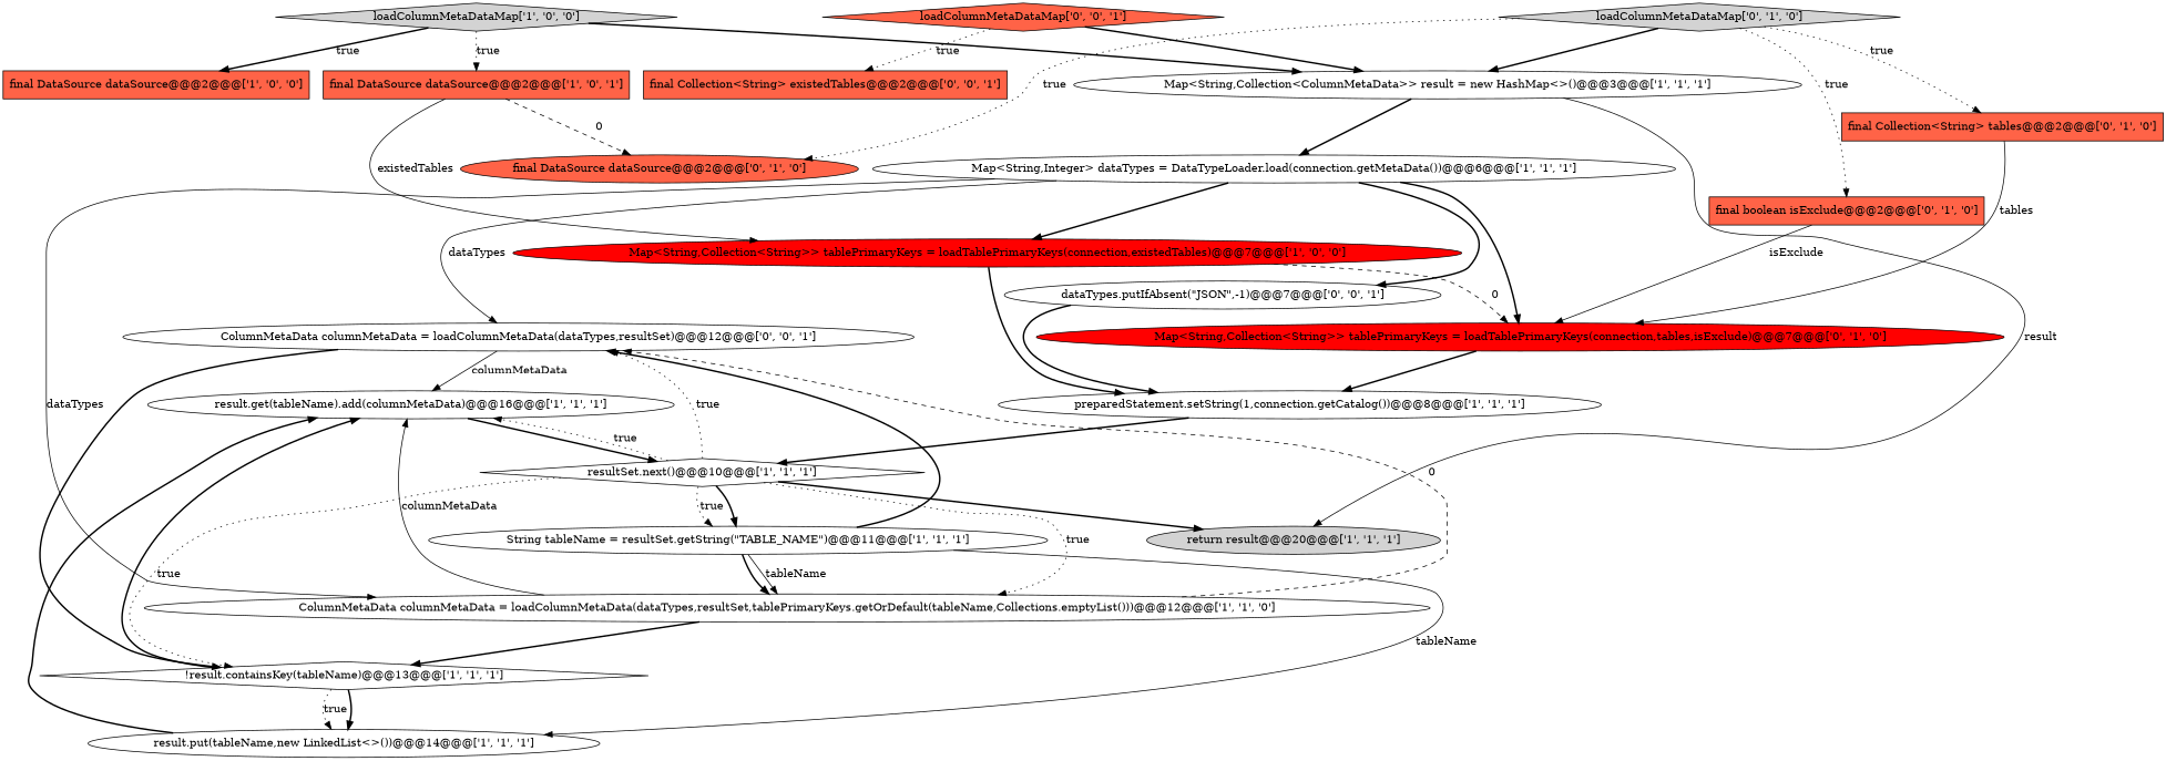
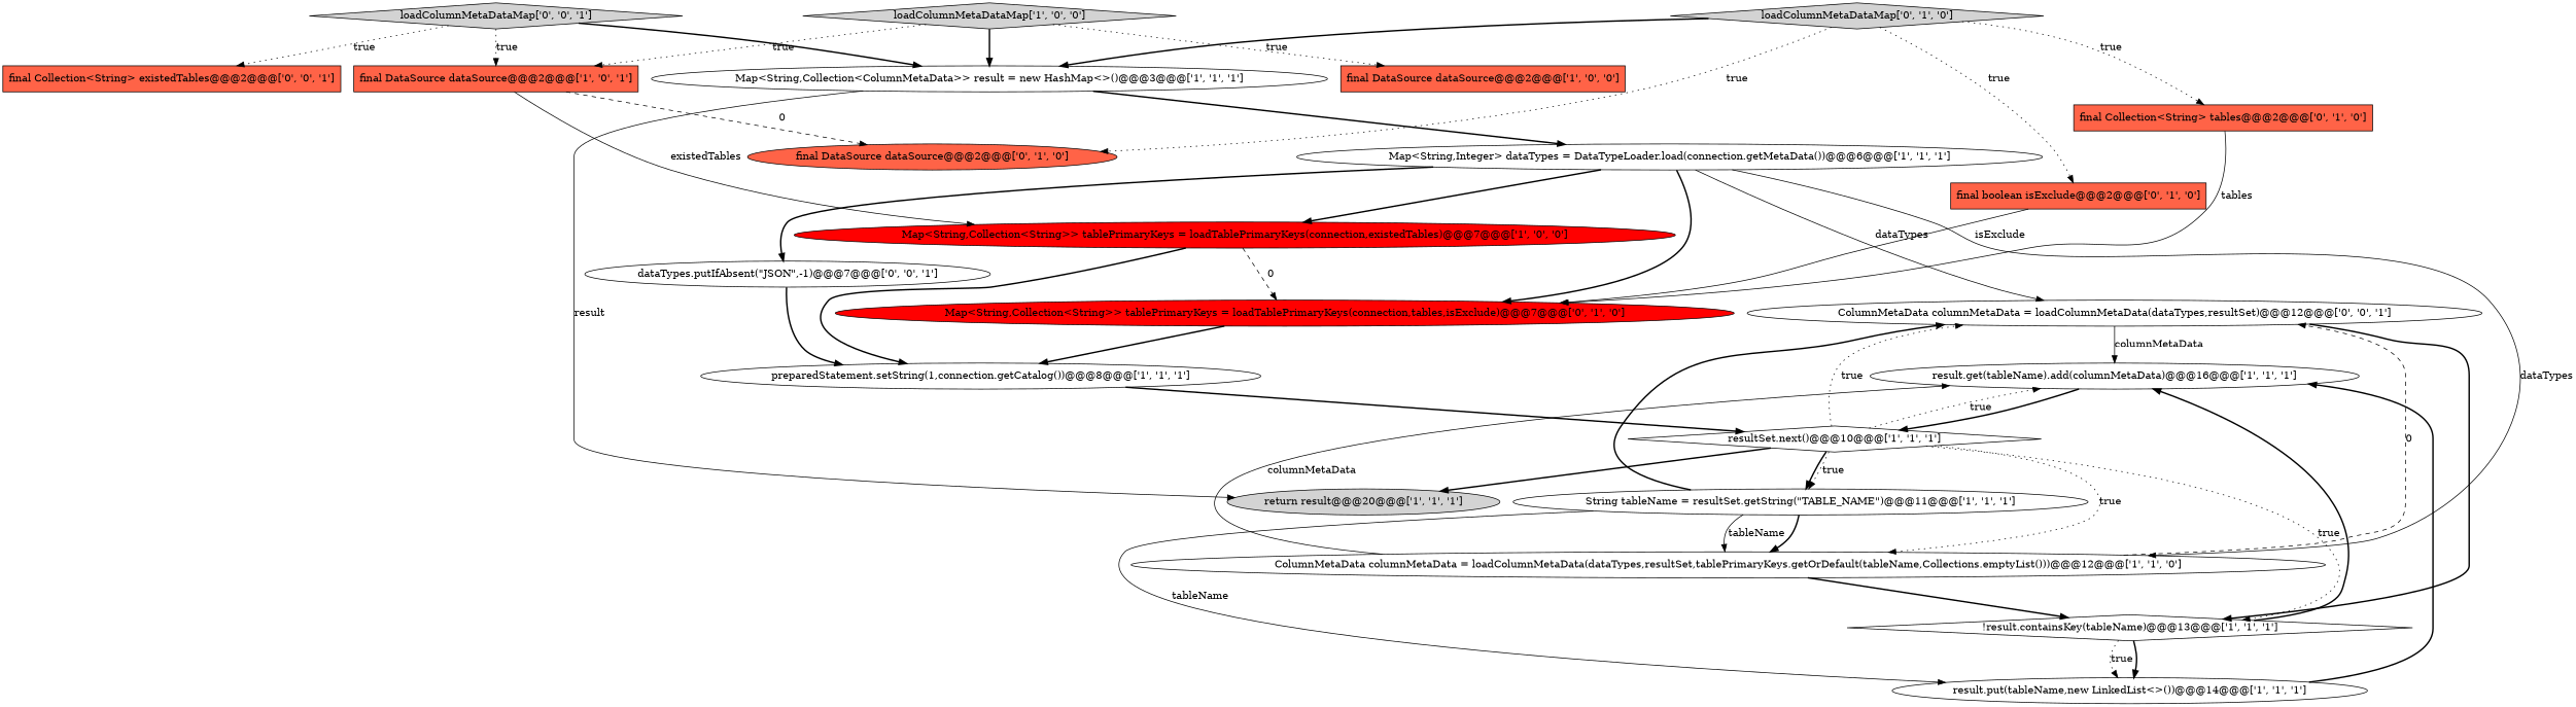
  digraph {
    node [fillcolor=white shape=ellipse style=filled]
    edge [style=bold]
    n1 [label="ColumnMetaData columnMetaData = loadColumnMetaData(dataTypes,resultSet)@@@12@@@['0', '0', '1']"]
    n2 [label="result.get(tableName).add(columnMetaData)@@@16@@@['1', '1', '1']"]
    n3 [label="!result.containsKey(tableName)@@@13@@@['1', '1', '1']" shape=diamond]
    n4 [label="resultSet.next()@@@10@@@['1', '1', '1']" shape=diamond]
    n5 [label="result.put(tableName,new LinkedList<>())@@@14@@@['1', '1', '1']"]
    n6 [label="Map<String,Collection<ColumnMetaData>> result = new HashMap<>()@@@3@@@['1', '1', '1']"]
    n7 [label="Map<String,Integer> dataTypes = DataTypeLoader.load(connection.getMetaData())@@@6@@@['1', '1', '1']"]
    n8 [fillcolor=lightgray label="return result@@@20@@@['1', '1', '1']"]
    n9 [label="ColumnMetaData columnMetaData = loadColumnMetaData(dataTypes,resultSet,tablePrimaryKeys.getOrDefault(tableName,Collections.emptyList()))@@@12@@@['1', '1', '0']"]
    n10 [fillcolor=red label="Map<String,Collection<String>> tablePrimaryKeys = loadTablePrimaryKeys(connection,tables,isExclude)@@@7@@@['0', '1', '0']"]
    n11 [fillcolor=red label="Map<String,Collection<String>> tablePrimaryKeys = loadTablePrimaryKeys(connection,existedTables)@@@7@@@['1', '0', '0']"]
    n12 [label="dataTypes.putIfAbsent(\"JSON\",-1)@@@7@@@['0', '0', '1']"]
    n13 [label="String tableName = resultSet.getString(\"TABLE_NAME\")@@@11@@@['1', '1', '1']"]
    n14 [label="preparedStatement.setString(1,connection.getCatalog())@@@8@@@['1', '1', '1']"]
    n15 [fillcolor=tomato label="final DataSource dataSource@@@2@@@['1', '0', '0']" shape=box]
    n16 [fillcolor=lightgray label="loadColumnMetaDataMap['0', '1', '0']" shape=diamond]
    n17 [fillcolor=tomato label="final Collection<String> tables@@@2@@@['0', '1', '0']" shape=box]
    n18 [fillcolor=tomato label="final DataSource dataSource@@@2@@@['0', '1', '0']"]
    n19 [fillcolor=tomato label="final boolean isExclude@@@2@@@['0', '1', '0']" shape=box]
    n20 [fillcolor=tomato label="final Collection<String> existedTables@@@2@@@['0', '0', '1']" shape=box]
-   n21 [fillcolor=tomato label="loadColumnMetaDataMap['0', '0', '1']" shape=diamond]
+   n21 [fillcolor=lightgray label="loadColumnMetaDataMap['0', '0', '1']" shape=diamond]
    n22 [fillcolor=tomato label="final DataSource dataSource@@@2@@@['1', '0', '1']" shape=box]
    n23 [fillcolor=lightgray label="loadColumnMetaDataMap['1', '0', '0']" shape=diamond]
    n1 -> n2 [label=columnMetaData style=solid]
    n1 -> n3
    n2 -> n4
    n3 -> n2
    n3 -> n5
    n3 -> n5 [label=true style=dotted]
    n4 -> n1 [label=true style=dotted]
    n4 -> n2 [label=true style=dotted]
    n4 -> n3 [label=true style=dotted]
    n4 -> n8
    n4 -> n9 [label=true style=dotted]
    n4 -> n13
    n4 -> n13 [label=true style=dotted]
    n5 -> n2
    n6 -> n7
    n6 -> n8 [label=result style=solid]
    n7 -> n1 [label=dataTypes style=solid]
    n7 -> n9 [label=dataTypes style=solid]
    n7 -> n10
    n7 -> n11
    n7 -> n12
    n9 -> n1 [label=0 style=dashed]
    n9 -> n2 [label=columnMetaData style=solid]
    n9 -> n3
    n10 -> n14
    n11 -> n10 [label=0 style=dashed]
    n11 -> n14
    n12 -> n14
    n13 -> n1
    n13 -> n5 [label=tableName style=solid]
    n13 -> n9
    n13 -> n9 [label=tableName style=solid]
    n14 -> n4
    n16 -> n6
    n16 -> n17 [label=true style=dotted]
    n16 -> n18 [label=true style=dotted]
    n16 -> n19 [label=true style=dotted]
    n17 -> n10 [label=tables style=solid]
    n19 -> n10 [label=isExclude style=solid]
    n21 -> n6
    n21 -> n20 [label=true style=dotted]
+   n21 -> n22 [label=true style=dotted]
    n22 -> n11 [label=existedTables style=solid]
    n22 -> n18 [label=0 style=dashed]
    n23 -> n6
-   n23 -> n15 [label=true]
+   n23 -> n15 [label=true style=dotted]
    n23 -> n22 [label=true style=dotted]
  }
